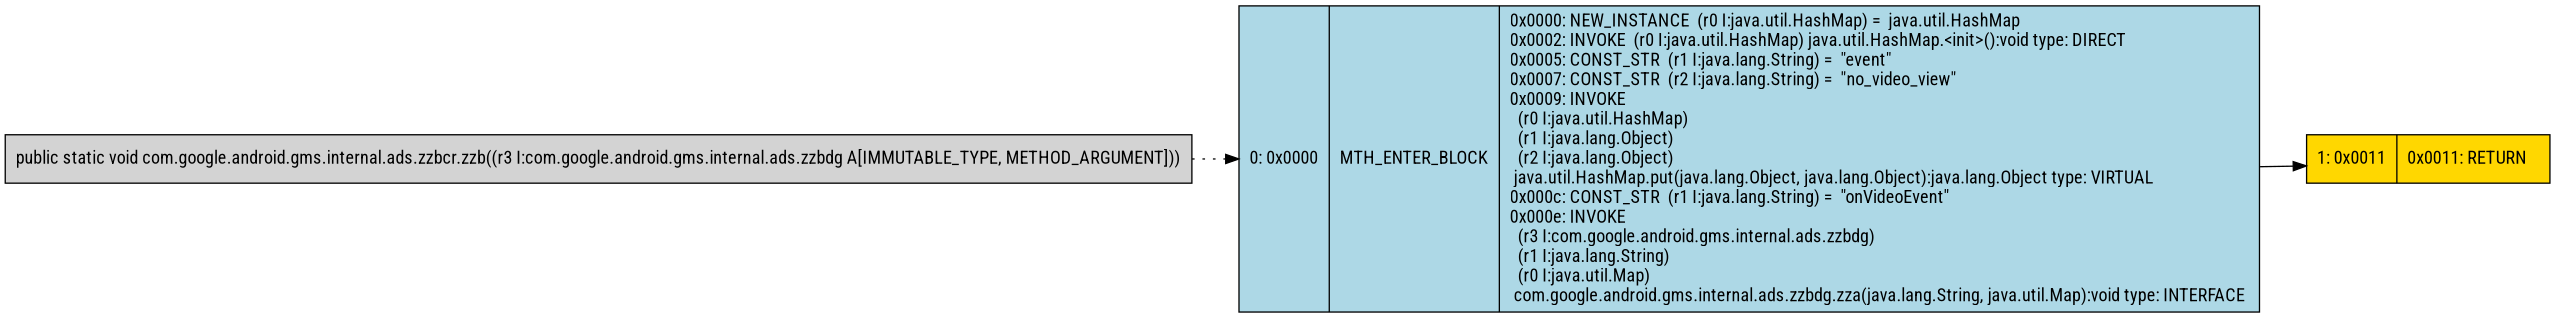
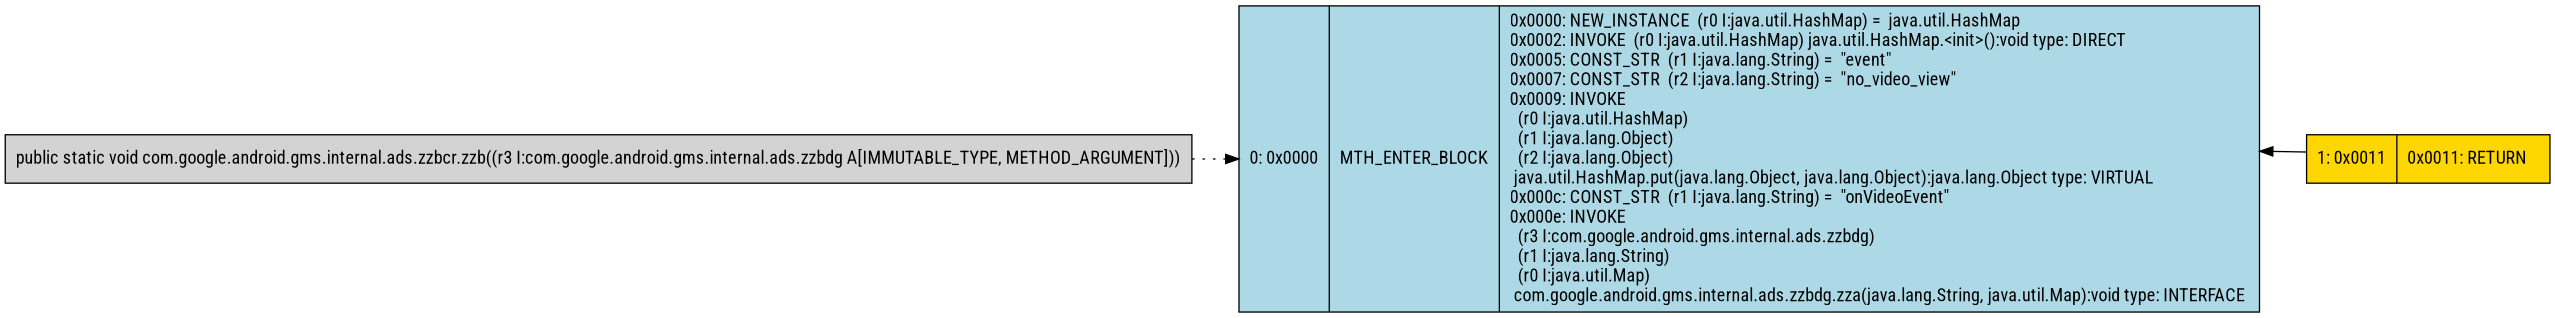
  digraph {
    rankdir=LR
    fontname="Roboto Condensed"
    node [shape=record style=filled fontname="Roboto Condensed"]
    edge [fontname="Roboto Condensed"]
    n1 [label="{0\:\ 0x0000|MTH_ENTER_BLOCK\l|0x0000: NEW_INSTANCE  (r0 I:java.util.HashMap) =  java.util.HashMap \l0x0002: INVOKE  (r0 I:java.util.HashMap) java.util.HashMap.\<init\>():void type: DIRECT \l0x0005: CONST_STR  (r1 I:java.lang.String) =  \"event\" \l0x0007: CONST_STR  (r2 I:java.lang.String) =  \"no_video_view\" \l0x0009: INVOKE  \l  (r0 I:java.util.HashMap)\l  (r1 I:java.lang.Object)\l  (r2 I:java.lang.Object)\l java.util.HashMap.put(java.lang.Object, java.lang.Object):java.lang.Object type: VIRTUAL \l0x000c: CONST_STR  (r1 I:java.lang.String) =  \"onVideoEvent\" \l0x000e: INVOKE  \l  (r3 I:com.google.android.gms.internal.ads.zzbdg)\l  (r1 I:java.lang.String)\l  (r0 I:java.util.Map)\l com.google.android.gms.internal.ads.zzbdg.zza(java.lang.String, java.util.Map):void type: INTERFACE \l}" fillcolor=lightblue]
    n2 [label="{1\:\ 0x0011|0x0011: RETURN   \l}" fillcolor=gold]
    n3 [label="{public static void com.google.android.gms.internal.ads.zzbcr.zzb((r3 I:com.google.android.gms.internal.ads.zzbdg A[IMMUTABLE_TYPE, METHOD_ARGUMENT])) }" fillcolor=lightgrey]
-   n1 -> n2 [style=solid]
+   n2 -> n1 [style=solid]
    n3 -> n1 [style=dotted]
  }
